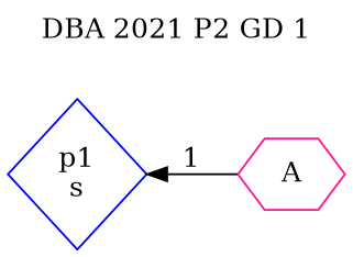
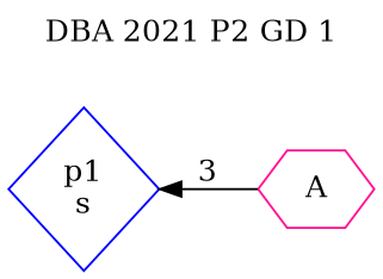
  digraph {
    label=" DBA 2021 P2 GD 1 "
    labelloc=tl
    rankdir=RL
    n1 [label=A shape=hexagon color=deeppink]
    n2 [label="p1\ns" shape=diamond color=blue]
-   n1 -> n2 [label=1]
+   n1 -> n2 [label=3]
  }
